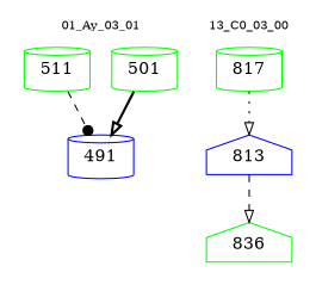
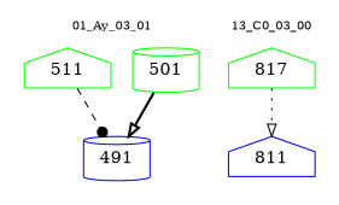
  digraph {
    node [color=green shape=cylinder]
    edge [arrowhead=onormal color=black style=dashed]
    n1 [label=501]
    n2 [color=blue label=491]
-   n3 [label=511]
-   n4 [label=817]
-   n5 [color=blue label=813 shape=house]
-   n6 [label=836 shape=house]
+   n3 [label=511 shape=house]
+   n4 [label=817 shape=house]
+   n5 [color=blue label=811 shape=house]
    subgraph cluster_1 {
      color=white
      fontsize=10
      label="01_Ay_03_01"
      n1
      n2
      n3
    }
    subgraph cluster_2 {
      color=white
      fontsize=10
      label="13_C0_03_00"
      n4
      n5
-     n6
    }
    n1 -> n2 [style=bold]
    n3 -> n2 [arrowhead=dot]
    n4 -> n5 [style=dotted]
-   n5 -> n6
  }
